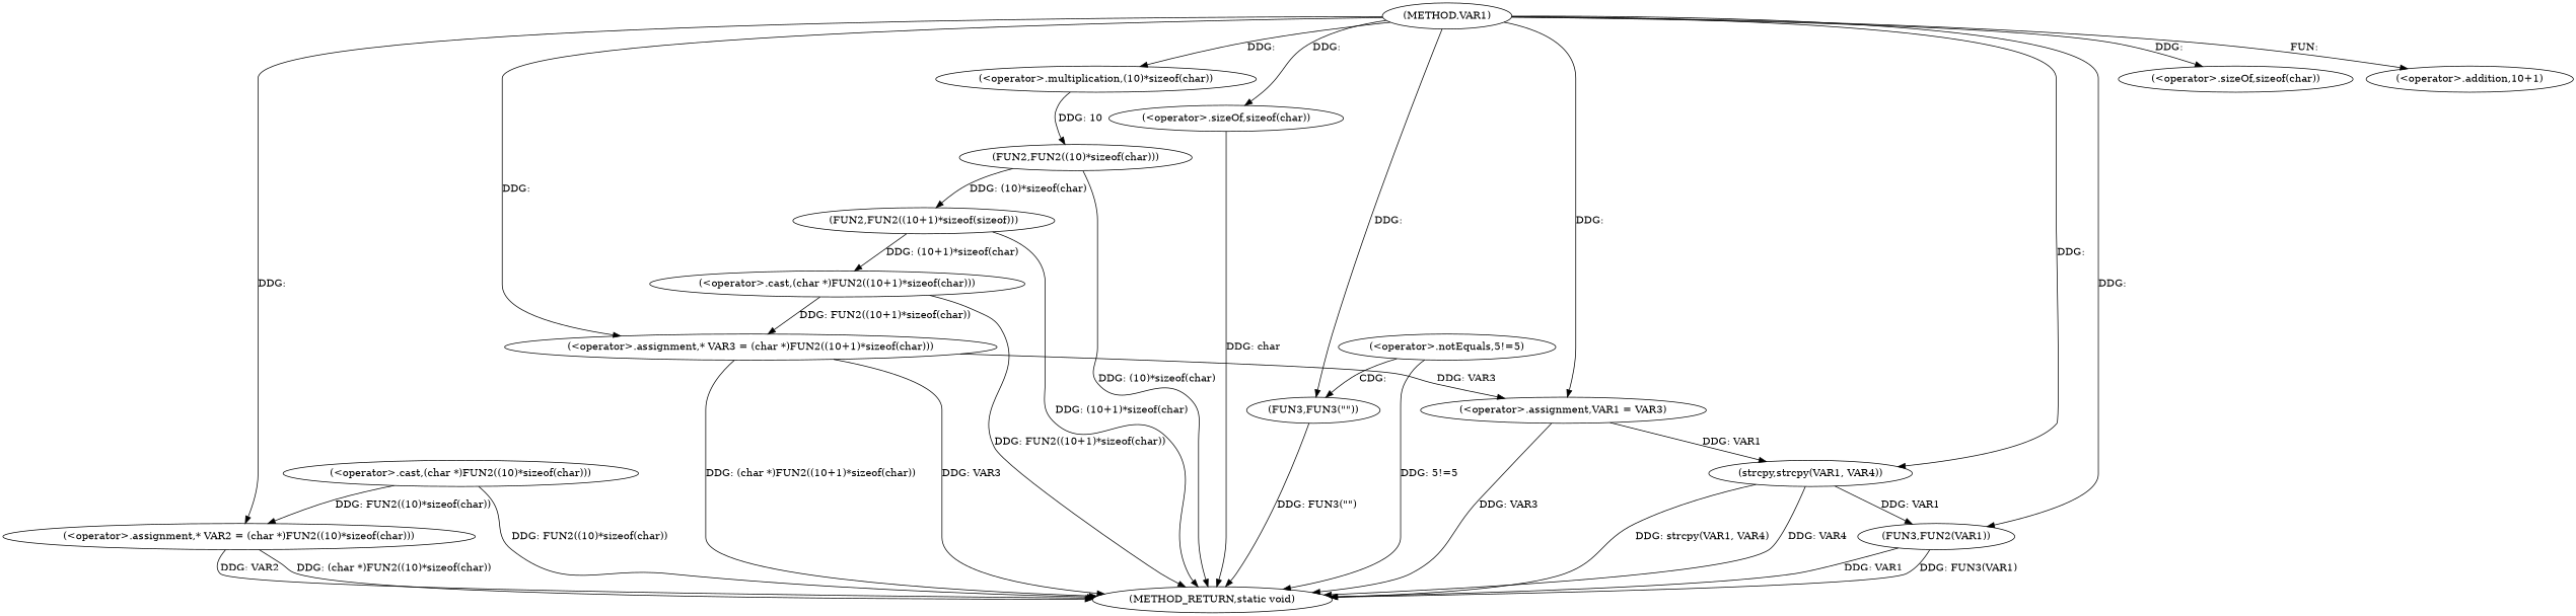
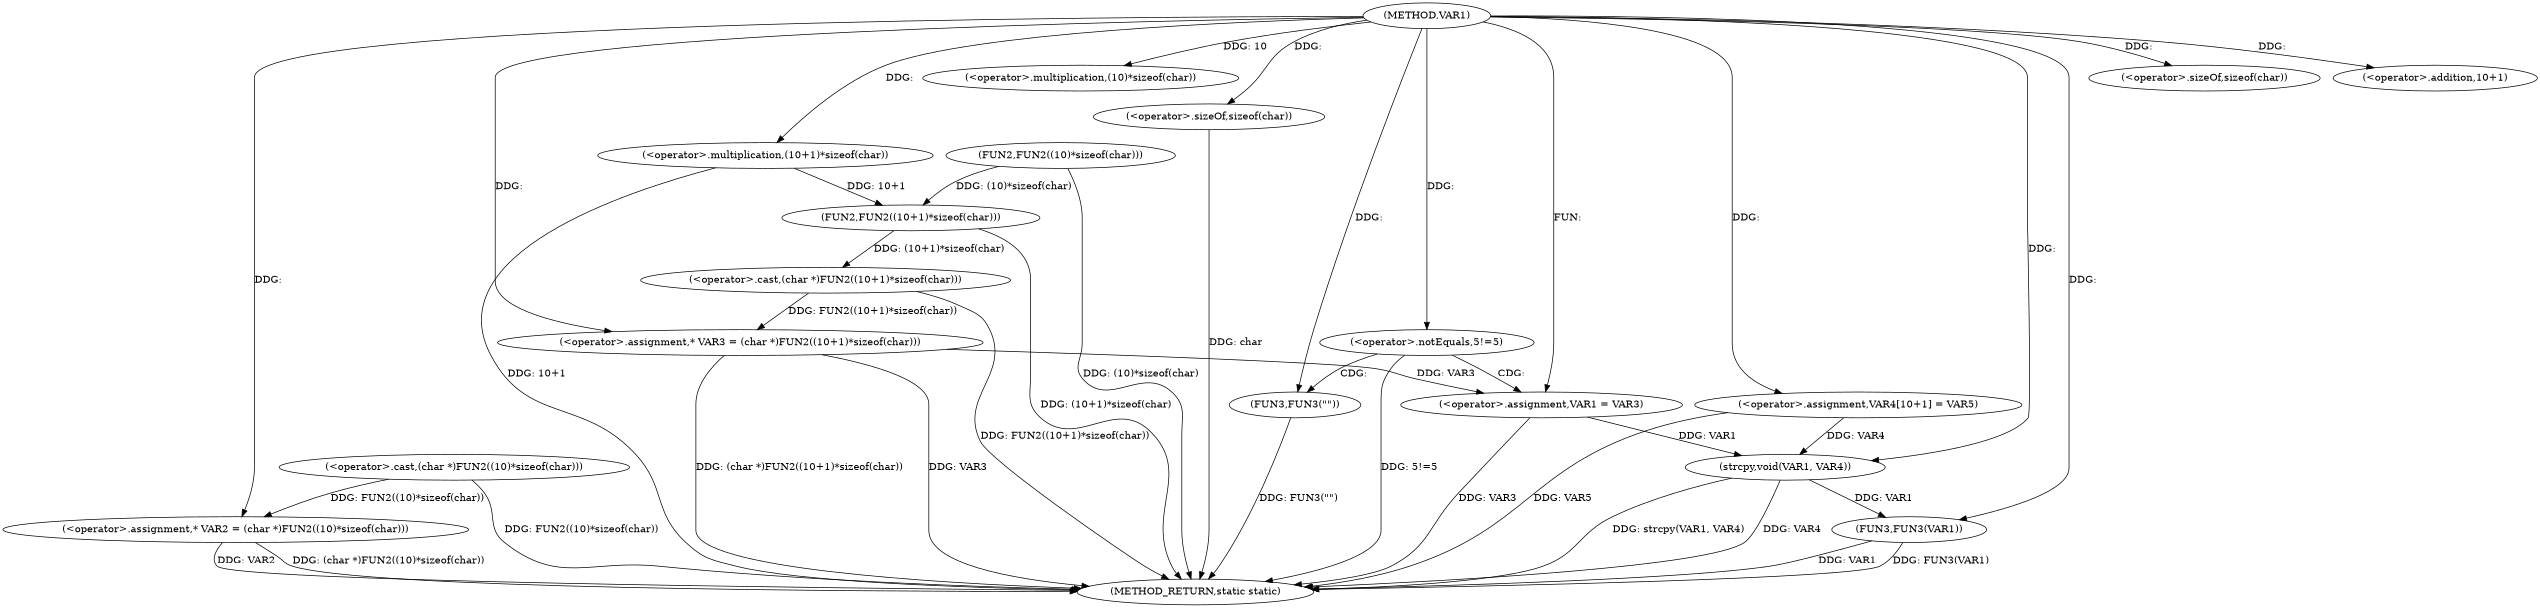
  digraph {
    n1 [label="(METHOD,VAR1)"]
    n2 [label="(<operator>.assignment,* VAR2 = (char *)FUN2((10)*sizeof(char)))"]
    n3 [label="(<operator>.multiplication,(10)*sizeof(char))"]
    n4 [label="(<operator>.sizeOf,sizeof(char))"]
    n5 [label="(<operator>.assignment,* VAR3 = (char *)FUN2((10+1)*sizeof(char)))"]
+   n6 [label="(<operator>.multiplication,(10+1)*sizeof(char))"]
    n7 [label="(<operator>.addition,10+1)"]
    n8 [label="(<operator>.sizeOf,sizeof(char))"]
    n9 [label="(<operator>.notEquals,5!=5)"]
    n10 [label="(FUN3,FUN3(\"\"))"]
    n11 [label="(<operator>.assignment,VAR1 = VAR3)"]
-   n13 [label="(strcpy,strcpy(VAR1, VAR4))"]
-   n14 [label="(FUN3,FUN2(VAR1))"]
-   n15 [label="(METHOD_RETURN,static void)"]
+   n12 [label="(<operator>.assignment,VAR4[10+1] = VAR5)"]
+   n13 [label="(strcpy,void(VAR1, VAR4))"]
+   n14 [label="(FUN3,FUN3(VAR1))"]
+   n15 [label="(METHOD_RETURN,static static)"]
    n16 [label="(FUN2,FUN2((10)*sizeof(char)))"]
-   n17 [label="(FUN2,FUN2((10+1)*sizeof(sizeof)))"]
+   n17 [label="(FUN2,FUN2((10+1)*sizeof(char)))"]
    n18 [label="(<operator>.cast,(char *)FUN2((10)*sizeof(char)))"]
    n19 [label="(<operator>.cast,(char *)FUN2((10+1)*sizeof(char)))"]
    n1 -> n2 [label="DDG: "]
-   n1 -> n3 [label="DDG: "]
+   n1 -> n3 [label="DDG: 10"]
    n1 -> n4 [label="DDG: "]
    n1 -> n5 [label="DDG: "]
-   n1 -> n7 [label="FUN: "]
+   n1 -> n6 [label="DDG: "]
+   n1 -> n7 [label="DDG: "]
    n1 -> n8 [label="DDG: "]
+   n1 -> n9 [label="DDG: "]
    n1 -> n10 [label="DDG: "]
-   n1 -> n11 [label="DDG: "]
+   n1 -> n11 [label="FUN: "]
+   n1 -> n12 [label="DDG: "]
    n1 -> n13 [label="DDG: "]
    n1 -> n14 [label="DDG: "]
    n2 -> n15 [label="DDG: VAR2"]
    n2 -> n15 [label="DDG: (char *)FUN2((10)*sizeof(char))"]
-   n3 -> n16 [label="DDG: 10"]
    n5 -> n11 [label="DDG: VAR3"]
    n5 -> n15 [label="DDG: VAR3"]
    n5 -> n15 [label="DDG: (char *)FUN2((10+1)*sizeof(char))"]
+   n6 -> n15 [label="DDG: 10+1"]
+   n6 -> n17 [label="DDG: 10+1"]
    n8 -> n15 [label="DDG: char"]
    n9 -> n10 [label="CDG: "]
+   n9 -> n11 [label="CDG: "]
    n9 -> n15 [label="DDG: 5!=5"]
    n10 -> n15 [label="DDG: FUN3(\"\")"]
    n11 -> n13 [label="DDG: VAR1"]
    n11 -> n15 [label="DDG: VAR3"]
+   n12 -> n13 [label="DDG: VAR4"]
+   n12 -> n15 [label="DDG: VAR5"]
    n13 -> n14 [label="DDG: VAR1"]
    n13 -> n15 [label="DDG: strcpy(VAR1, VAR4)"]
    n13 -> n15 [label="DDG: VAR4"]
    n14 -> n15 [label="DDG: VAR1"]
    n14 -> n15 [label="DDG: FUN3(VAR1)"]
    n16 -> n15 [label="DDG: (10)*sizeof(char)"]
    n16 -> n17 [label="DDG: (10)*sizeof(char)"]
    n17 -> n15 [label="DDG: (10+1)*sizeof(char)"]
    n17 -> n19 [label="DDG: (10+1)*sizeof(char)"]
    n18 -> n2 [label="DDG: FUN2((10)*sizeof(char))"]
    n18 -> n15 [label="DDG: FUN2((10)*sizeof(char))"]
    n19 -> n5 [label="DDG: FUN2((10+1)*sizeof(char))"]
    n19 -> n15 [label="DDG: FUN2((10+1)*sizeof(char))"]
  }
